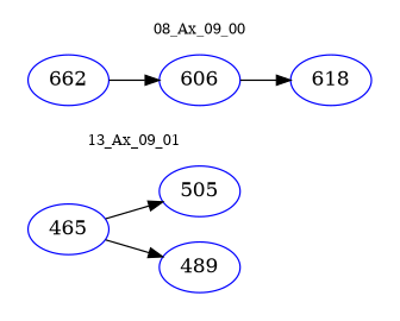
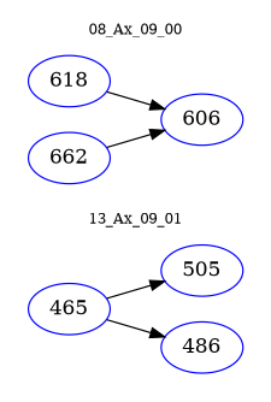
  digraph {
    rankdir=LR
    node [color=blue]
    edge [color=black]
    n1 [label=465]
-   n2 [label=489]
+   n2 [label=486]
    n3 [label=505]
    n4 [label=618]
    n5 [label=606]
    n6 [label=662]
    subgraph cluster_1 {
      color=white
      fontsize=10
      label="13_Ax_09_01"
      n1
      n2
      n3
    }
    subgraph cluster_2 {
      color=white
      fontsize=10
      label="08_Ax_09_00"
      n4
      n5
      n6
    }
    n1 -> n2
    n1 -> n3
-   n5 -> n4
+   n4 -> n5
    n6 -> n5
  }
